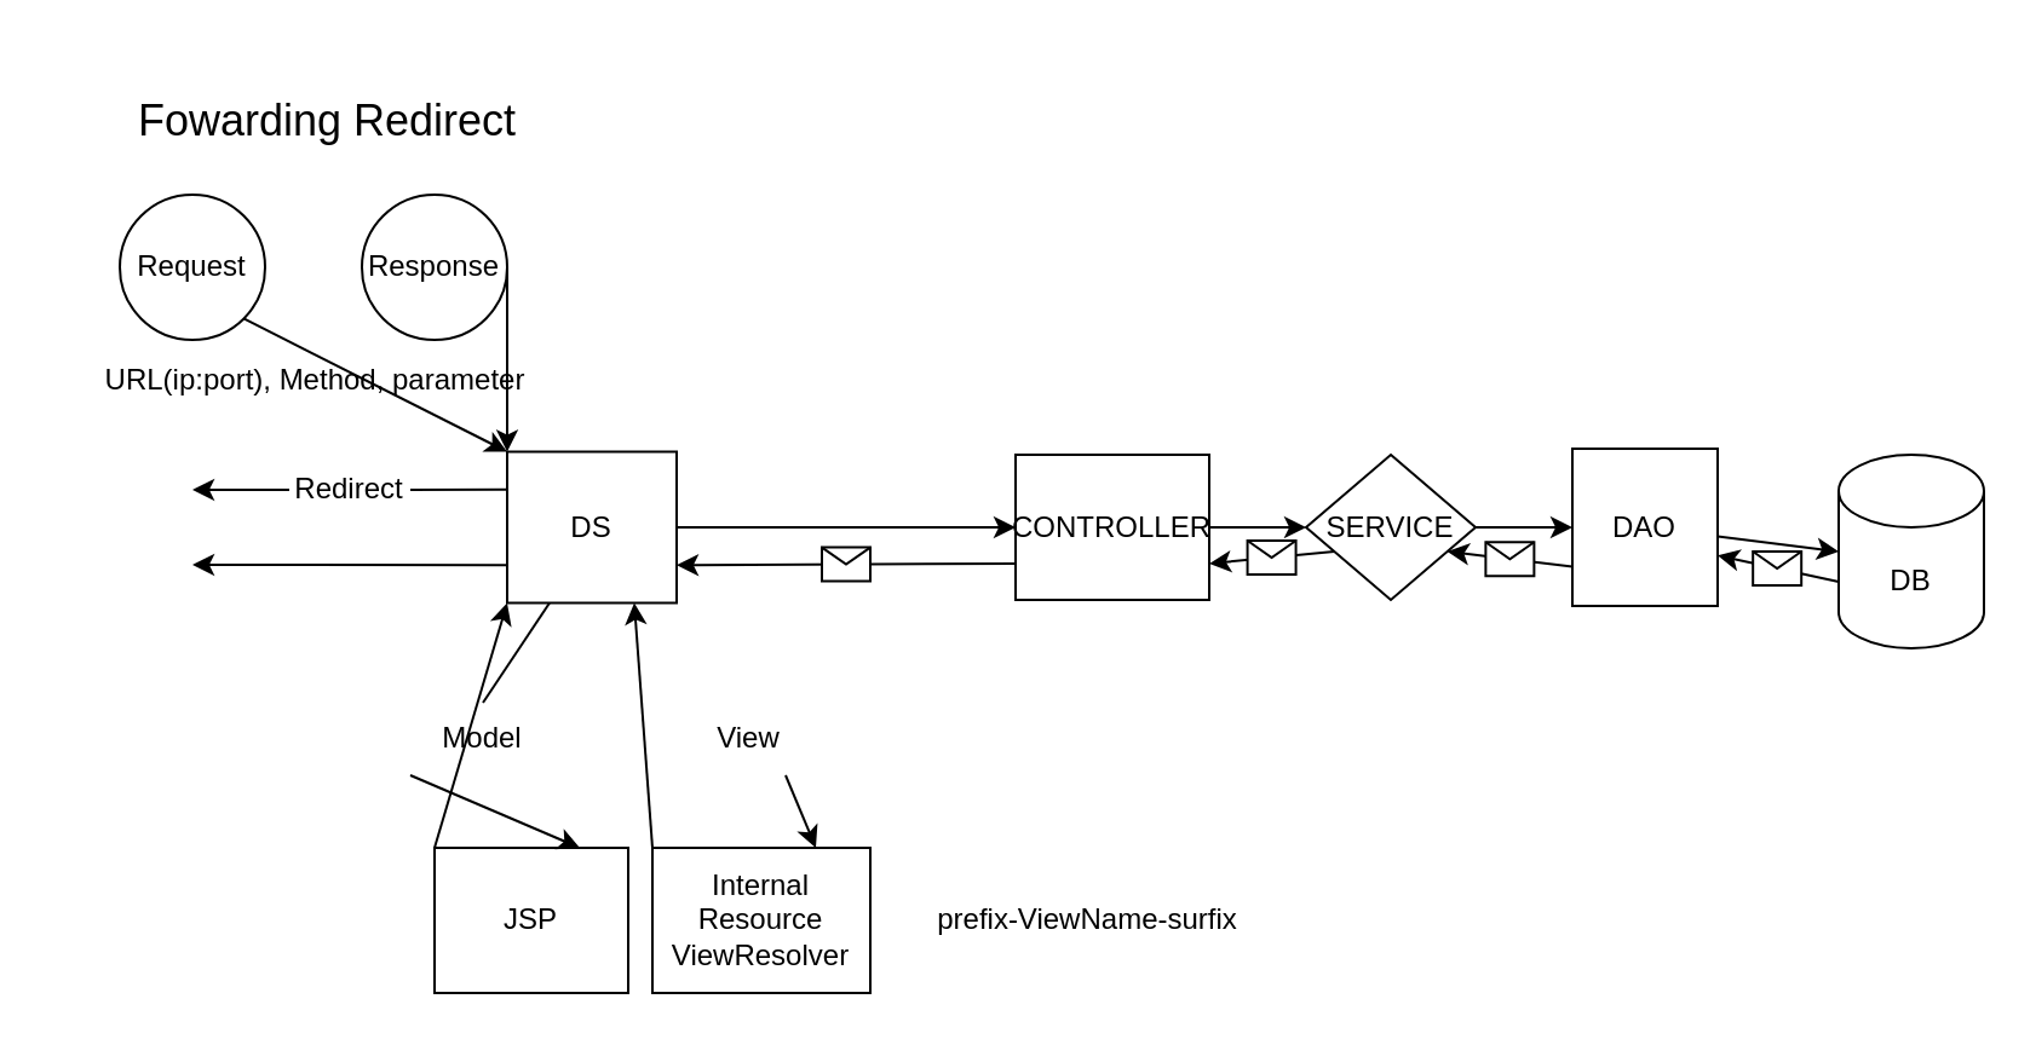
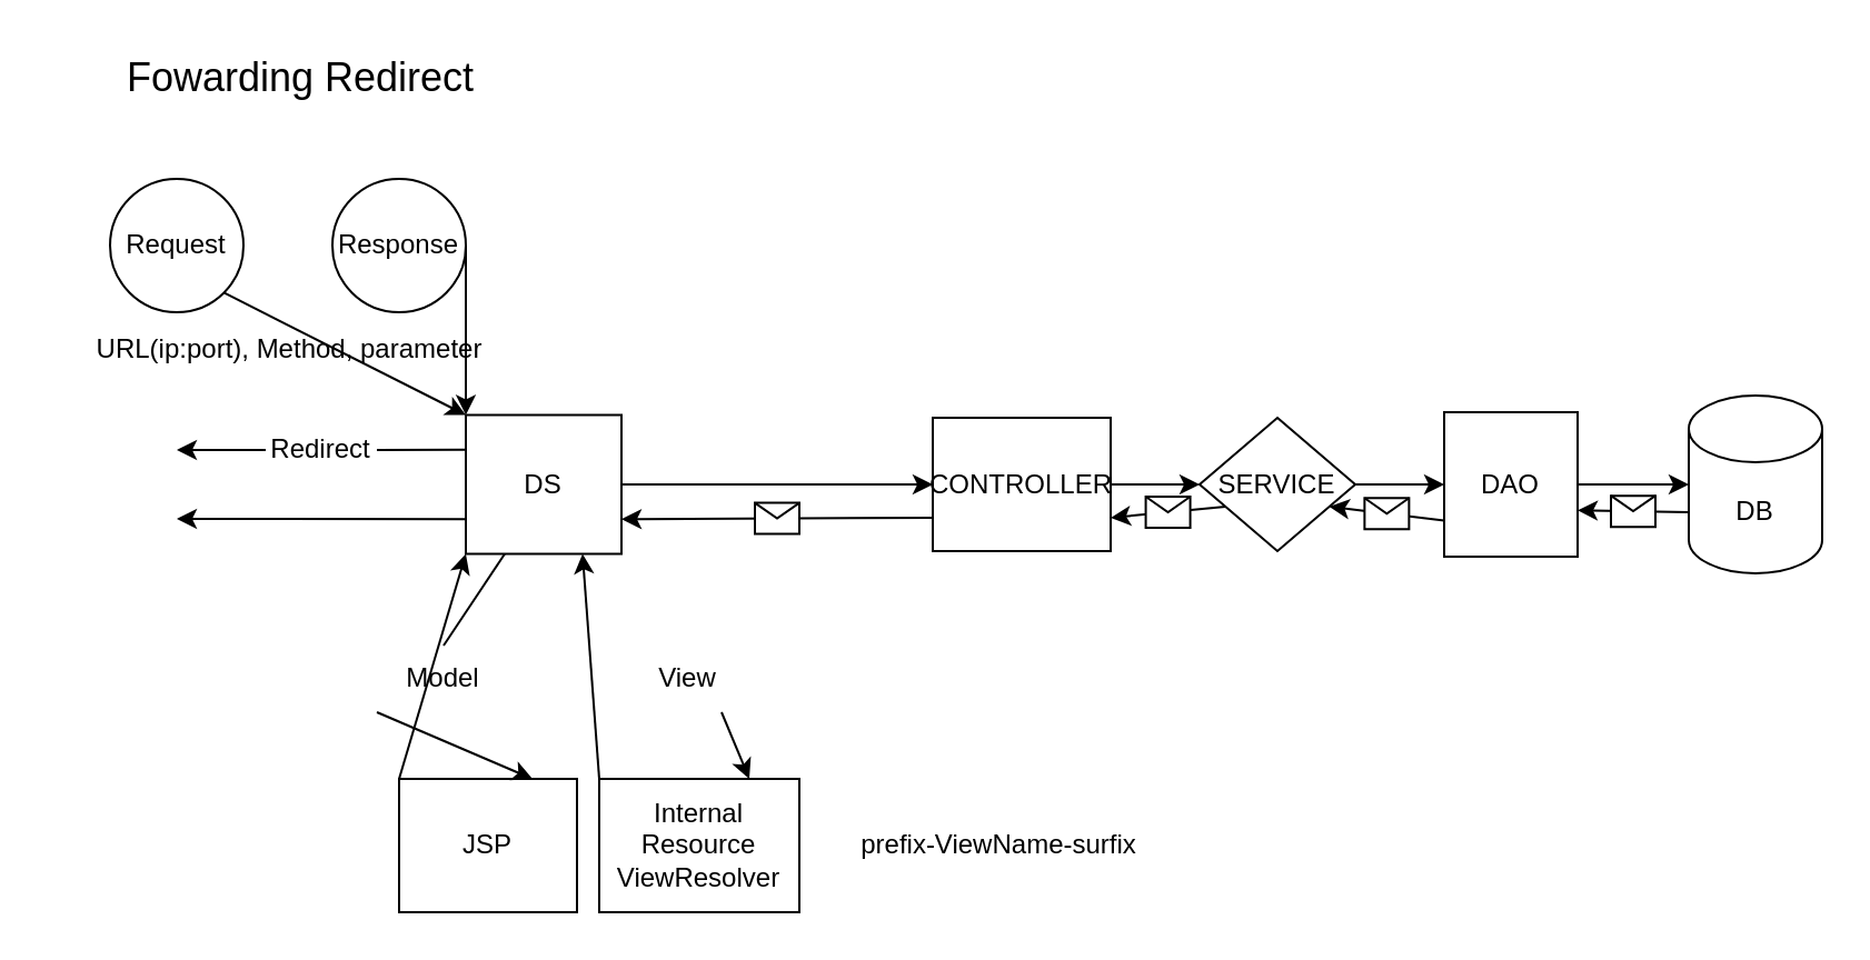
  <mxCell id="0" />
  <mxCell id="1" parent="0" />
  <mxCell id="2" value="DAO" style="whiteSpace=wrap;html=1;" parent="1" vertex="1"><mxGeometry x="649" y="185" width="60" height="65" as="geometry" /></mxCell>
  <mxCell id="3" value="SERVICE" style="rhombus;whiteSpace=wrap;html=1;" parent="1" vertex="1"><mxGeometry x="539" y="187.5" width="70" height="60" as="geometry" /></mxCell>
  <mxCell id="4" value="CONTROLLER" style="whiteSpace=wrap;html=1;" parent="1" vertex="1"><mxGeometry x="419" y="187.5" width="80" height="60" as="geometry" /></mxCell>
  <mxCell id="5" value="DS" style="whiteSpace=wrap;html=1;" parent="1" vertex="1"><mxGeometry x="209" y="186.25" width="70" height="62.5" as="geometry" /></mxCell>
  <mxCell id="6" value="JSP" style="rounded=0;whiteSpace=wrap;html=1;" parent="1" vertex="1"><mxGeometry x="179" y="350" width="80" height="60" as="geometry" /></mxCell>
  <mxCell id="7" value="Internal&lt;br&gt;Resource&lt;br&gt;ViewResolver" style="rounded=0;whiteSpace=wrap;html=1;" parent="1" vertex="1"><mxGeometry x="269" y="350" width="90" height="60" as="geometry" /></mxCell>
  <mxCell id="8" value="" style="endArrow=classic;html=1;rounded=0;entryX=0;entryY=0.5;entryDx=0;entryDy=0;" parent="1" source="5" target="4" edge="1"><mxGeometry width="50" height="50" relative="1" as="geometry"><mxPoint x="239" y="270" as="sourcePoint" /><mxPoint x="309.711" y="220" as="targetPoint" /></mxGeometry></mxCell>
  <mxCell id="9" value="" style="endArrow=classic;html=1;rounded=0;entryX=0;entryY=0.5;entryDx=0;entryDy=0;" parent="1" source="4" target="3" edge="1"><mxGeometry width="50" height="50" relative="1" as="geometry"><mxPoint x="419" y="270" as="sourcePoint" /><mxPoint x="459" y="220" as="targetPoint" /></mxGeometry></mxCell>
  <mxCell id="10" value="" style="endArrow=classic;html=1;rounded=0;entryX=0;entryY=0.5;entryDx=0;entryDy=0;" parent="1" source="3" target="2" edge="1"><mxGeometry width="50" height="50" relative="1" as="geometry"><mxPoint x="569" y="270" as="sourcePoint" /><mxPoint x="639.711" y="220" as="targetPoint" /></mxGeometry></mxCell>
  <mxCell id="11" value="" style="endArrow=classic;html=1;rounded=0;entryX=0;entryY=0.5;entryDx=0;entryDy=0;entryPerimeter=0;" parent="1" source="2" target="18" edge="1"><mxGeometry width="50" height="50" relative="1" as="geometry"><mxPoint x="719" y="270" as="sourcePoint" /><mxPoint x="749" y="223" as="targetPoint" /></mxGeometry></mxCell>
  <mxCell id="12" value="" style="endArrow=classic;html=1;rounded=0;entryX=1;entryY=0.75;entryDx=0;entryDy=0;exitX=0;exitY=0.75;exitDx=0;exitDy=0;" parent="1" source="3" target="4" edge="1"><mxGeometry relative="1" as="geometry"><mxPoint x="397.5" y="240" as="sourcePoint" /><mxPoint x="297.5" y="240" as="targetPoint" /></mxGeometry></mxCell>
  <mxCell id="13" value="" style="shape=message;html=1;outlineConnect=0;" parent="12" vertex="1"><mxGeometry width="20" height="14" relative="1" as="geometry"><mxPoint x="-10" y="-7" as="offset" /></mxGeometry></mxCell>
  <mxCell id="14" value="" style="endArrow=classic;html=1;rounded=0;exitX=0;exitY=0.75;exitDx=0;exitDy=0;entryX=1;entryY=0.75;entryDx=0;entryDy=0;" parent="1" source="2" target="3" edge="1"><mxGeometry relative="1" as="geometry"><mxPoint x="549" y="240" as="sourcePoint" /><mxPoint x="459" y="240" as="targetPoint" /></mxGeometry></mxCell>
  <mxCell id="15" value="" style="shape=message;html=1;outlineConnect=0;" parent="14" vertex="1"><mxGeometry width="20" height="14" relative="1" as="geometry"><mxPoint x="-10" y="-7" as="offset" /></mxGeometry></mxCell>
  <mxCell id="16" value="" style="endArrow=classic;html=1;rounded=0;entryX=1;entryY=0.679;entryDx=0;entryDy=0;exitX=0;exitY=0;exitDx=0;exitDy=52.5;exitPerimeter=0;entryPerimeter=0;" parent="1" source="18" target="2" edge="1"><mxGeometry relative="1" as="geometry"><mxPoint x="749" y="243" as="sourcePoint" /><mxPoint x="619" y="240" as="targetPoint" /></mxGeometry></mxCell>
  <mxCell id="17" value="" style="shape=message;html=1;outlineConnect=0;" parent="16" vertex="1"><mxGeometry width="20" height="14" relative="1" as="geometry"><mxPoint x="-10" y="-7" as="offset" /></mxGeometry></mxCell>
- <mxCell id="18" value="DB" style="shape=cylinder3;whiteSpace=wrap;html=1;boundedLbl=1;backgroundOutline=1;size=15;" parent="1" vertex="1"><mxGeometry x="759" y="187.5" width="60" height="80" as="geometry" /></mxCell>
+ <mxCell id="18" value="DB" style="shape=cylinder3;whiteSpace=wrap;html=1;boundedLbl=1;backgroundOutline=1;size=15;" parent="1" vertex="1"><mxGeometry x="759" y="177.5" width="60" height="80" as="geometry" /></mxCell>
  <mxCell id="19" value="" style="endArrow=classic;html=1;rounded=0;exitX=0;exitY=0.75;exitDx=0;exitDy=0;entryX=1;entryY=0.75;entryDx=0;entryDy=0;" parent="1" source="4" target="5" edge="1"><mxGeometry relative="1" as="geometry"><mxPoint x="229" y="240" as="sourcePoint" /><mxPoint x="159" y="240" as="targetPoint" /></mxGeometry></mxCell>
  <mxCell id="20" value="" style="shape=message;html=1;outlineConnect=0;" parent="19" vertex="1"><mxGeometry width="20" height="14" relative="1" as="geometry"><mxPoint x="-10" y="-7" as="offset" /></mxGeometry></mxCell>
  <mxCell id="21" value="" style="endArrow=classic;html=1;rounded=0;entryX=0;entryY=1;entryDx=0;entryDy=0;exitX=0;exitY=0;exitDx=0;exitDy=0;" parent="1" source="6" target="5" edge="1"><mxGeometry width="50" height="50" relative="1" as="geometry"><mxPoint x="159" y="350" as="sourcePoint" /><mxPoint x="209" y="300" as="targetPoint" /></mxGeometry></mxCell>
  <mxCell id="22" value="" style="endArrow=classic;html=1;rounded=0;entryX=0.75;entryY=0;entryDx=0;entryDy=0;startArrow=none;exitX=0;exitY=1;exitDx=0;exitDy=0;" parent="1" source="24" target="6" edge="1"><mxGeometry width="50" height="50" relative="1" as="geometry"><mxPoint x="179" y="320" as="sourcePoint" /><mxPoint x="289" y="280" as="targetPoint" /></mxGeometry></mxCell>
  <mxCell id="23" value="" style="endArrow=none;html=1;rounded=0;entryX=0.5;entryY=0;entryDx=0;entryDy=0;exitX=0.25;exitY=1;exitDx=0;exitDy=0;" parent="1" source="5" target="24" edge="1"><mxGeometry width="50" height="50" relative="1" as="geometry"><mxPoint x="256.5" y="248.75" as="sourcePoint" /><mxPoint x="219" y="350" as="targetPoint" /></mxGeometry></mxCell>
  <mxCell id="24" value="Model" style="text;html=1;strokeColor=none;fillColor=none;align=center;verticalAlign=middle;whiteSpace=wrap;rounded=0;" parent="1" vertex="1"><mxGeometry x="169" y="290" width="60" height="30" as="geometry" /></mxCell>
  <mxCell id="25" value="" style="endArrow=classic;html=1;rounded=0;exitX=0;exitY=0;exitDx=0;exitDy=0;entryX=0.75;entryY=1;entryDx=0;entryDy=0;" parent="1" source="7" target="5" edge="1"><mxGeometry width="50" height="50" relative="1" as="geometry"><mxPoint x="299" y="330" as="sourcePoint" /><mxPoint x="349" y="280" as="targetPoint" /></mxGeometry></mxCell>
  <mxCell id="26" value="" style="endArrow=classic;html=1;rounded=0;exitX=0.75;exitY=1;exitDx=0;exitDy=0;entryX=0.75;entryY=0;entryDx=0;entryDy=0;startArrow=none;" parent="1" source="27" target="7" edge="1"><mxGeometry width="50" height="50" relative="1" as="geometry"><mxPoint x="329" y="280" as="sourcePoint" /><mxPoint x="379" y="330" as="targetPoint" /></mxGeometry></mxCell>
  <mxCell id="27" value="View" style="text;html=1;strokeColor=none;fillColor=none;align=center;verticalAlign=middle;whiteSpace=wrap;rounded=0;" parent="1" vertex="1"><mxGeometry x="279" y="290" width="60" height="30" as="geometry" /></mxCell>
  <mxCell id="28" value="Request" style="ellipse;whiteSpace=wrap;html=1;aspect=fixed;" parent="1" vertex="1"><mxGeometry x="49" y="80" width="60" height="60" as="geometry" /></mxCell>
  <mxCell id="29" value="Response" style="ellipse;whiteSpace=wrap;html=1;aspect=fixed;" parent="1" vertex="1"><mxGeometry x="149" y="80" width="60" height="60" as="geometry" /></mxCell>
  <mxCell id="30" value="" style="endArrow=classic;html=1;rounded=0;entryX=0;entryY=0;entryDx=0;entryDy=0;exitX=1;exitY=0.5;exitDx=0;exitDy=0;" parent="1" source="29" target="5" edge="1"><mxGeometry width="50" height="50" relative="1" as="geometry"><mxPoint x="119" y="210" as="sourcePoint" /><mxPoint x="169" y="160" as="targetPoint" /></mxGeometry></mxCell>
  <mxCell id="31" value="" style="endArrow=classic;html=1;rounded=0;entryX=0;entryY=0;entryDx=0;entryDy=0;exitX=1;exitY=1;exitDx=0;exitDy=0;" parent="1" source="28" target="5" edge="1"><mxGeometry width="50" height="50" relative="1" as="geometry"><mxPoint x="89" y="210" as="sourcePoint" /><mxPoint x="139" y="160" as="targetPoint" /></mxGeometry></mxCell>
  <mxCell id="32" value="prefix-ViewName-surfix" style="text;html=1;strokeColor=none;fillColor=none;align=center;verticalAlign=middle;whiteSpace=wrap;rounded=0;" parent="1" vertex="1"><mxGeometry x="369" y="365" width="160" height="30" as="geometry" /></mxCell>
- <mxCell id="33" value="&lt;font style=&quot;font-size: 18px;&quot;&gt;Fowarding Redirect&lt;/font&gt;" style="text;html=1;strokeColor=none;fillColor=none;align=center;verticalAlign=middle;whiteSpace=wrap;rounded=0;" parent="1" vertex="1"><mxGeometry x="50" y="35" width="170" height="30" as="geometry" /></mxCell>
+ <mxCell id="33" value="&lt;font style=&quot;font-size: 18px;&quot;&gt;Fowarding Redirect&lt;/font&gt;" style="text;html=1;strokeColor=none;fillColor=none;align=center;verticalAlign=middle;whiteSpace=wrap;rounded=0;" parent="1" vertex="1"><mxGeometry x="50" y="20" width="170" height="30" as="geometry" /></mxCell>
  <mxCell id="34" value="&lt;font style=&quot;font-size: 12px;&quot;&gt;URL(ip:port), Method, parameter&lt;/font&gt;" style="text;html=1;strokeColor=none;fillColor=none;align=center;verticalAlign=middle;whiteSpace=wrap;rounded=0;fontSize=18;" parent="1" vertex="1"><mxGeometry y="140" width="220" height="30" as="geometry" x="20" /></mxCell>
  <mxCell id="35" value="" style="endArrow=classic;html=1;rounded=0;fontSize=12;exitX=0;exitY=0.5;exitDx=0;exitDy=0;startArrow=none;" parent="1" source="38" edge="1"><mxGeometry width="50" height="50" relative="1" as="geometry"><mxPoint x="129" y="240" as="sourcePoint" /><mxPoint x="79" y="202" as="targetPoint" /></mxGeometry></mxCell>
  <mxCell id="36" value="" style="endArrow=classic;html=1;rounded=0;fontSize=12;exitX=0;exitY=0.75;exitDx=0;exitDy=0;" parent="1" source="5" edge="1"><mxGeometry width="50" height="50" relative="1" as="geometry"><mxPoint x="129" y="270" as="sourcePoint" /><mxPoint x="79" y="233" as="targetPoint" /></mxGeometry></mxCell>
  <mxCell id="37" value="" style="endArrow=none;html=1;rounded=0;fontSize=12;exitX=0;exitY=0.25;exitDx=0;exitDy=0;" parent="1" source="5" target="38" edge="1"><mxGeometry width="50" height="50" relative="1" as="geometry"><mxPoint x="209" y="201.875" as="sourcePoint" /><mxPoint x="79" y="202" as="targetPoint" /></mxGeometry></mxCell>
  <mxCell id="38" value="Redirect" style="text;html=1;strokeColor=none;fillColor=none;align=center;verticalAlign=middle;whiteSpace=wrap;rounded=0;fontSize=12;" parent="1" vertex="1"><mxGeometry x="119" y="187" width="50" height="30" as="geometry" /></mxCell>
